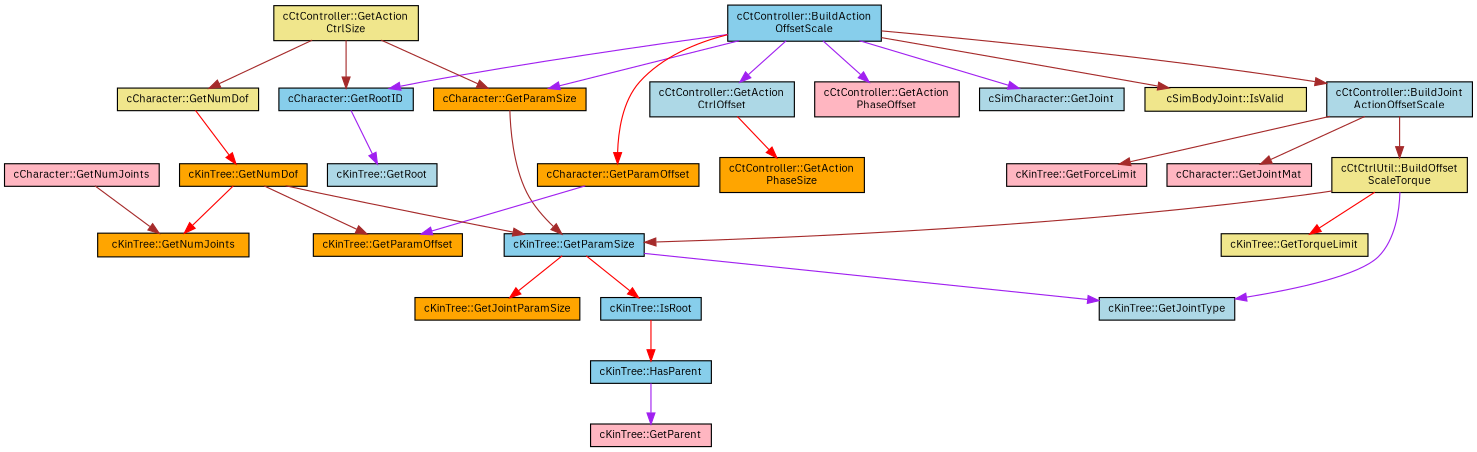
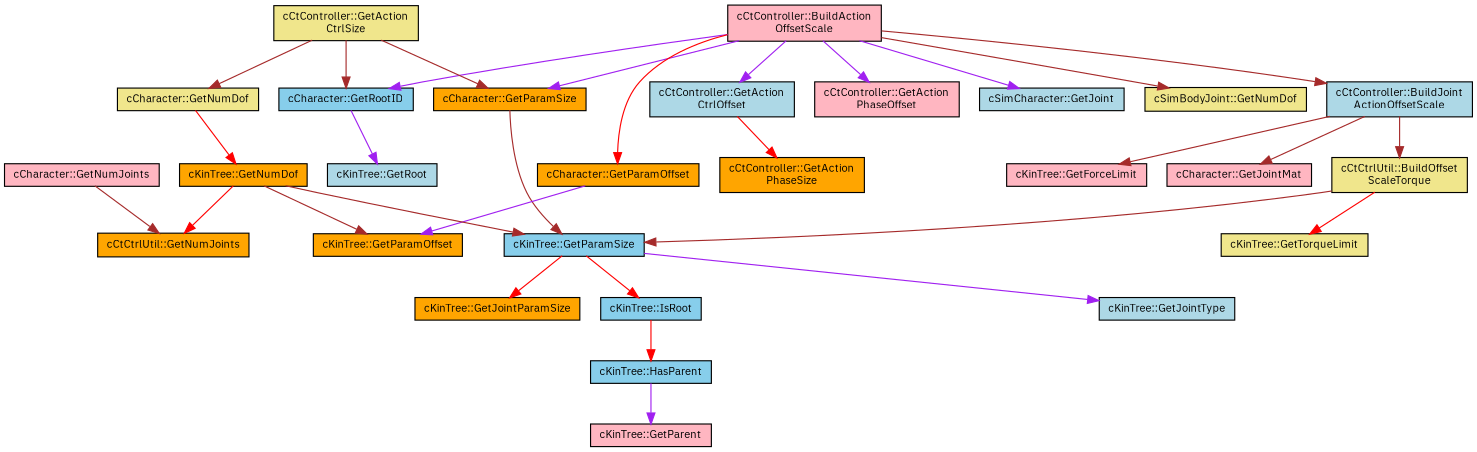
  digraph {
    fontname="IBM Plex Sans"
    rankdir=TB
    node [color=black fillcolor=orange fontname="IBM Plex Sans" fontsize=10 shape=record style=filled]
    edge [color=brown fontname="IBM Plex Sans" fontsize=10 labelfontname=Helvetica labelfontsize=10 style=solid]
-   n1 [fillcolor=skyblue fontcolor=black height=0.2 label="cCtController::BuildAction\lOffsetScale" width=0.4]
+   n1 [fillcolor=lightpink fontcolor=black height=0.2 label="cCtController::BuildAction\lOffsetScale" width=0.4]
    n2 [fillcolor=lightblue height=0.2 label="cCtController::BuildJoint\lActionOffsetScale" width=0.4]
    n3 [fillcolor=lightblue height=0.2 label="cCtController::GetAction\lCtrlOffset" width=0.4]
    n4 [fillcolor=lightpink height=0.2 label="cCtController::GetAction\lPhaseOffset" width=0.4]
    n5 [height=0.2 label="cCharacter::GetParamSize" width=0.4]
    n6 [fillcolor=skyblue height=0.2 label="cCharacter::GetRootID" width=0.4]
    n7 [fillcolor=lightblue height=0.2 label="cSimCharacter::GetJoint" width=0.4]
    n8 [height=0.2 label="cCharacter::GetParamOffset" width=0.4]
-   n9 [fillcolor=khaki height=0.2 label="cSimBodyJoint::IsValid" width=0.4]
+   n9 [fillcolor=khaki height=0.2 label="cSimBodyJoint::GetNumDof" width=0.4]
    n10 [fillcolor=khaki height=0.2 label="cCtCtrlUtil::BuildOffset\lScaleTorque" width=0.4]
    n11 [fillcolor=lightpink height=0.2 label="cCharacter::GetJointMat" width=0.4]
    n12 [fillcolor=lightpink height=0.2 label="cKinTree::GetForceLimit" width=0.4]
    n13 [height=0.2 label="cCtController::GetAction\lPhaseSize" width=0.4]
    n14 [fillcolor=skyblue height=0.2 label="cKinTree::GetParamSize" width=0.4]
    n15 [fillcolor=lightblue height=0.2 label="cKinTree::GetRoot" width=0.4]
    n16 [fillcolor=lightpink height=0.2 label="cCharacter::GetNumJoints" width=0.4]
-   n17 [height=0.2 label="cKinTree::GetNumJoints" width=0.4]
+   n17 [height=0.2 label="cCtCtrlUtil::GetNumJoints" width=0.4]
    n18 [height=0.2 label="cKinTree::GetParamOffset" width=0.4]
    n19 [fillcolor=lightblue height=0.2 label="cKinTree::GetJointType" width=0.4]
    n20 [fillcolor=khaki height=0.2 label="cKinTree::GetTorqueLimit" width=0.4]
    n21 [height=0.2 label="cKinTree::GetJointParamSize" width=0.4]
    n22 [fillcolor=skyblue height=0.2 label="cKinTree::IsRoot" width=0.4]
    n23 [fillcolor=skyblue height=0.2 label="cKinTree::HasParent" width=0.4]
    n24 [fillcolor=lightpink height=0.2 label="cKinTree::GetParent" width=0.4]
    n25 [fillcolor=khaki height=0.2 label="cCtController::GetAction\lCtrlSize" width=0.4]
    n26 [fillcolor=khaki height=0.2 label="cCharacter::GetNumDof" width=0.4]
    n27 [height=0.2 label="cKinTree::GetNumDof" width=0.4]
    n1 -> n2
    n1 -> n3 [color=purple]
    n1 -> n4 [color=purple]
    n1 -> n5 [color=purple]
    n1 -> n6 [color=purple]
    n1 -> n7 [color=purple]
    n1 -> n8 [color=red]
    n1 -> n9
    n2 -> n10
    n2 -> n11
    n2 -> n12
    n3 -> n13 [color=red]
    n5 -> n14
    n6 -> n15 [color=purple]
    n8 -> n18 [color=purple]
    n10 -> n14
-   n10 -> n19 [color=purple]
    n10 -> n20 [color=red]
    n14 -> n19 [color=purple]
    n14 -> n21 [color=red]
    n14 -> n22 [color=red]
    n16 -> n17
    n22 -> n23 [color=red]
    n23 -> n24 [color=purple]
    n25 -> n5
    n25 -> n6
    n25 -> n26
    n26 -> n27 [color=red]
    n27 -> n14
    n27 -> n17 [color=red]
    n27 -> n18
  }
